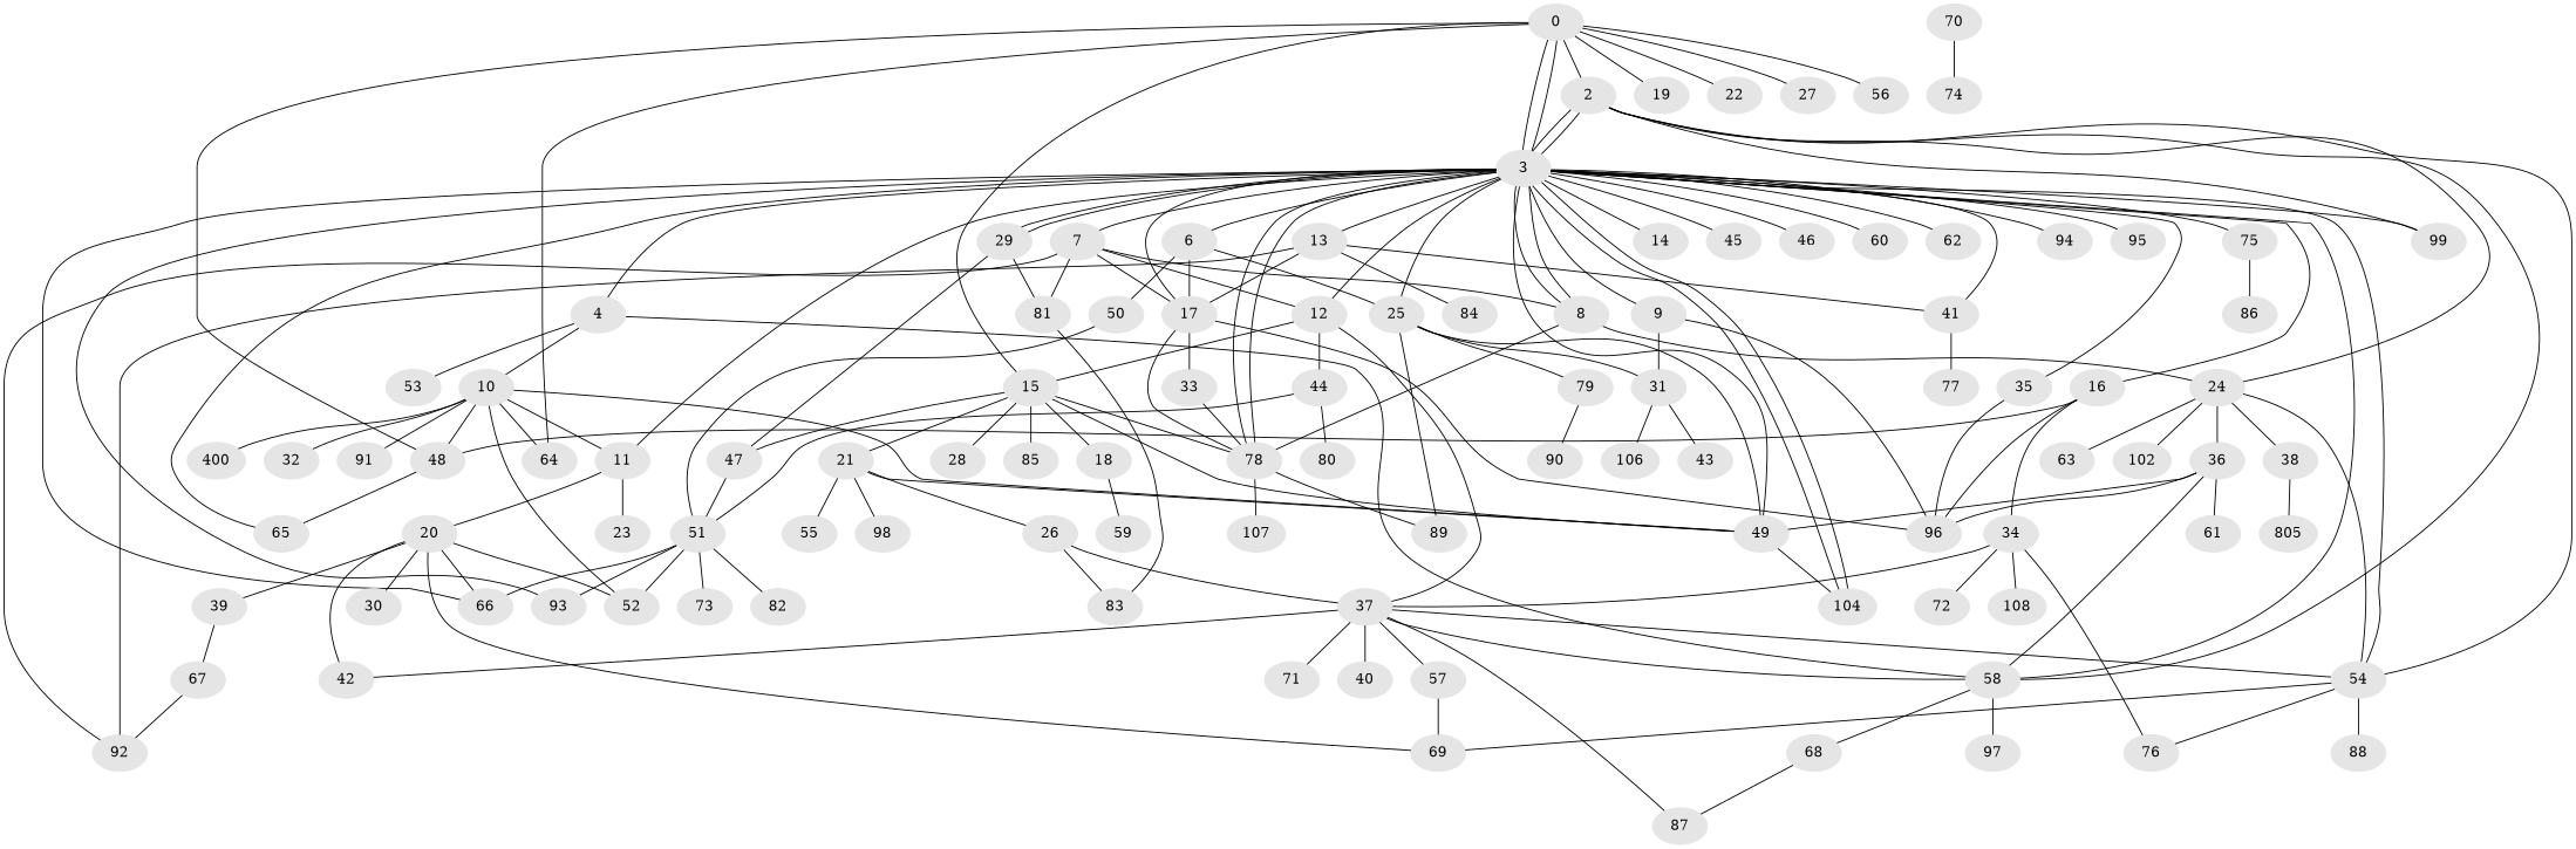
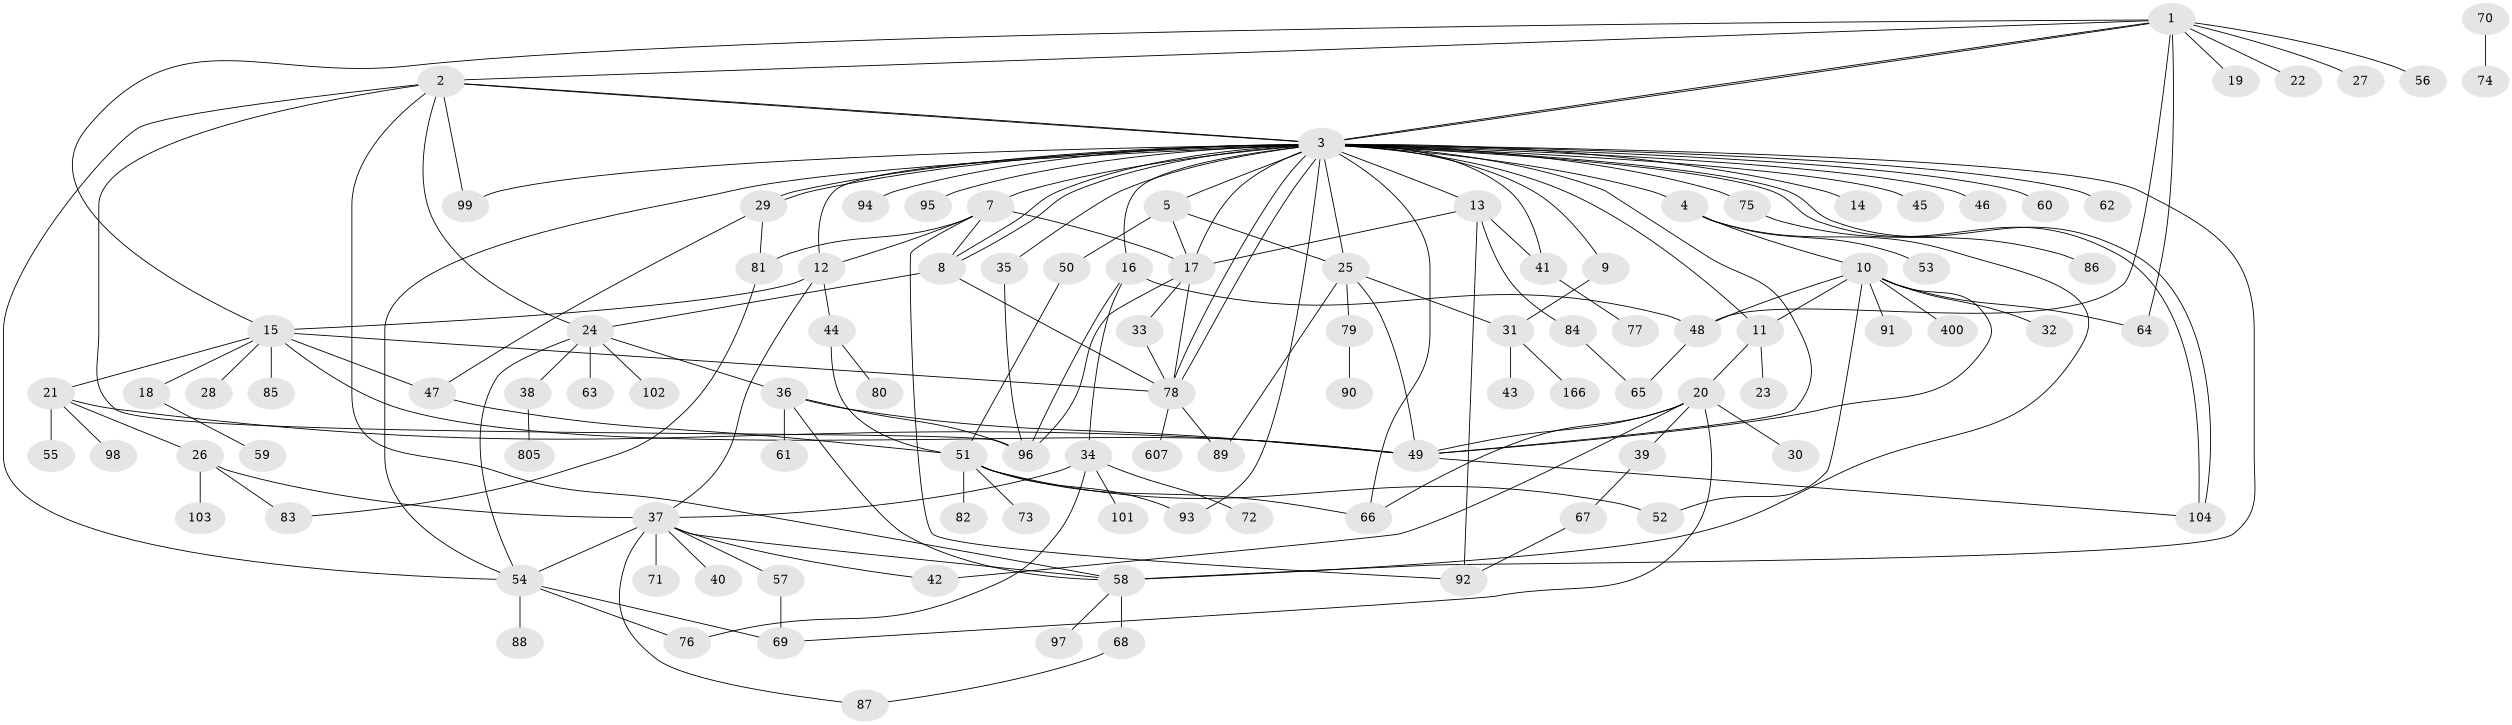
  graph {
    node [color=gray90 style=filled]
-   1 [label=0]
+   1
    2
    3
    15
    19
    22
    27
    48
    56
    64
    24
    54
    58
    96
    99
    4
-   5 [label=6]
+   5
    7
    8
    9
    11
    12
    13
    14
    16
    17
    25
    29
    35
    41
    45
    46
    49
    60
    62
    65
    66
    75
    78
    93
    94
    95
    104
    18
    21
    28
    47
    85
    36
    38
    63
    102
    69
    76
    88
    68
    97
    10
    53
    50
    81
    92
    31
    20
    23
    37
    44
    84
    34
    33
    79
    89
    77
    86
-   107
+   107 [label=607]
    32
    52
    91
    n79 [label=400]
    51
    70
    74
    83
    43
-   106
+   106 [label=166]
    30
    39
    42
    40
    57
    71
    87
    80
    59
    55
    26
    98
    72
-   101 [label=108]
+   101
    67
+   103
    61
    n103 [label=805]
    90
    73
    82
    1 -- 2
    1 -- 3
    1 -- 3
    1 -- 15
    1 -- 19
    1 -- 22
    1 -- 27
    1 -- 48
    1 -- 56
    1 -- 64
    2 -- 3
    2 -- 3
    2 -- 24
    2 -- 54
    2 -- 58
-   9 -- 96
+   2 -- 96
    2 -- 99
    3 -- 54
    3 -- 58
    3 -- 99
    3 -- 4
    3 -- 5
    3 -- 7
    3 -- 8
    3 -- 8
    3 -- 9
    3 -- 11
    3 -- 12
    3 -- 13
    3 -- 14
    3 -- 16
    3 -- 17
    3 -- 25
    3 -- 29
    3 -- 29
    3 -- 35
    3 -- 41
    3 -- 45
    3 -- 46
    3 -- 49
    3 -- 60
    3 -- 62
-   3 -- 65
+   84 -- 65
    3 -- 66
    3 -- 75
    3 -- 78
    3 -- 78
    3 -- 93
    3 -- 94
    3 -- 95
    3 -- 104
    3 -- 104
    15 -- 49
    15 -- 78
    15 -- 18
    15 -- 21
    15 -- 28
    15 -- 47
    15 -- 85
    48 -- 65
    24 -- 54
    24 -- 36
    24 -- 38
    24 -- 63
    24 -- 102
    54 -- 69
    54 -- 76
    54 -- 88
    58 -- 68
    58 -- 97
    4 -- 58
    4 -- 10
    4 -- 53
    5 -- 17
    5 -- 25
    5 -- 50
    7 -- 8
    7 -- 12
    7 -- 17
    7 -- 81
    7 -- 92
    8 -- 24
    8 -- 78
    9 -- 31
    11 -- 20
    11 -- 23
    12 -- 15
    12 -- 37
    12 -- 44
    13 -- 17
    13 -- 41
    13 -- 92
    13 -- 84
    16 -- 48
    16 -- 96
    16 -- 34
    17 -- 96
    17 -- 78
    17 -- 33
    25 -- 49
    25 -- 31
    25 -- 79
    25 -- 89
    29 -- 47
    29 -- 81
    35 -- 96
    41 -- 77
    49 -- 104
    75 -- 86
    78 -- 89
    78 -- 107
    18 -- 59
    21 -- 49
    21 -- 55
    21 -- 26
    21 -- 98
    47 -- 51
    36 -- 58
    36 -- 96
    36 -- 49
    36 -- 61
    38 -- n103
    68 -- 87
    10 -- 48
    10 -- 64
    10 -- 11
    10 -- 49
    10 -- 32
    10 -- 52
    10 -- 91
    10 -- n79
    50 -- 51
    81 -- 83
    31 -- 43
    31 -- 106
-   20 -- 52
+   20 -- 49
    20 -- 66
    20 -- 69
    20 -- 30
    20 -- 39
    20 -- 42
    37 -- 54
    37 -- 58
    37 -- 42
    37 -- 40
    37 -- 57
    37 -- 71
    37 -- 87
    44 -- 51
    44 -- 80
    34 -- 76
    34 -- 37
    34 -- 72
    34 -- 101
    33 -- 78
    79 -- 90
    51 -- 66
    51 -- 93
    51 -- 52
    51 -- 73
    51 -- 82
    70 -- 74
    39 -- 67
    57 -- 69
    26 -- 37
    26 -- 83
+   26 -- 103
    67 -- 92
  }
